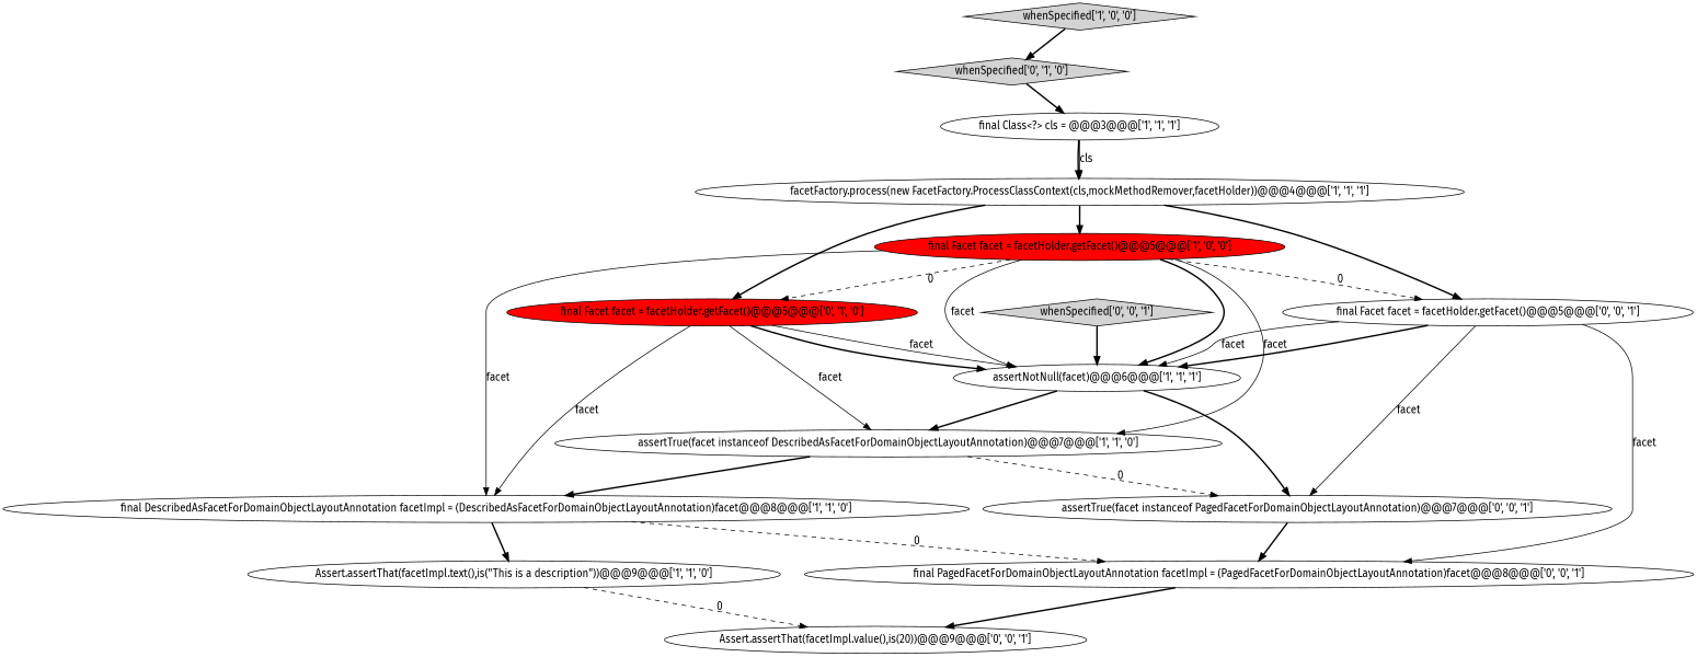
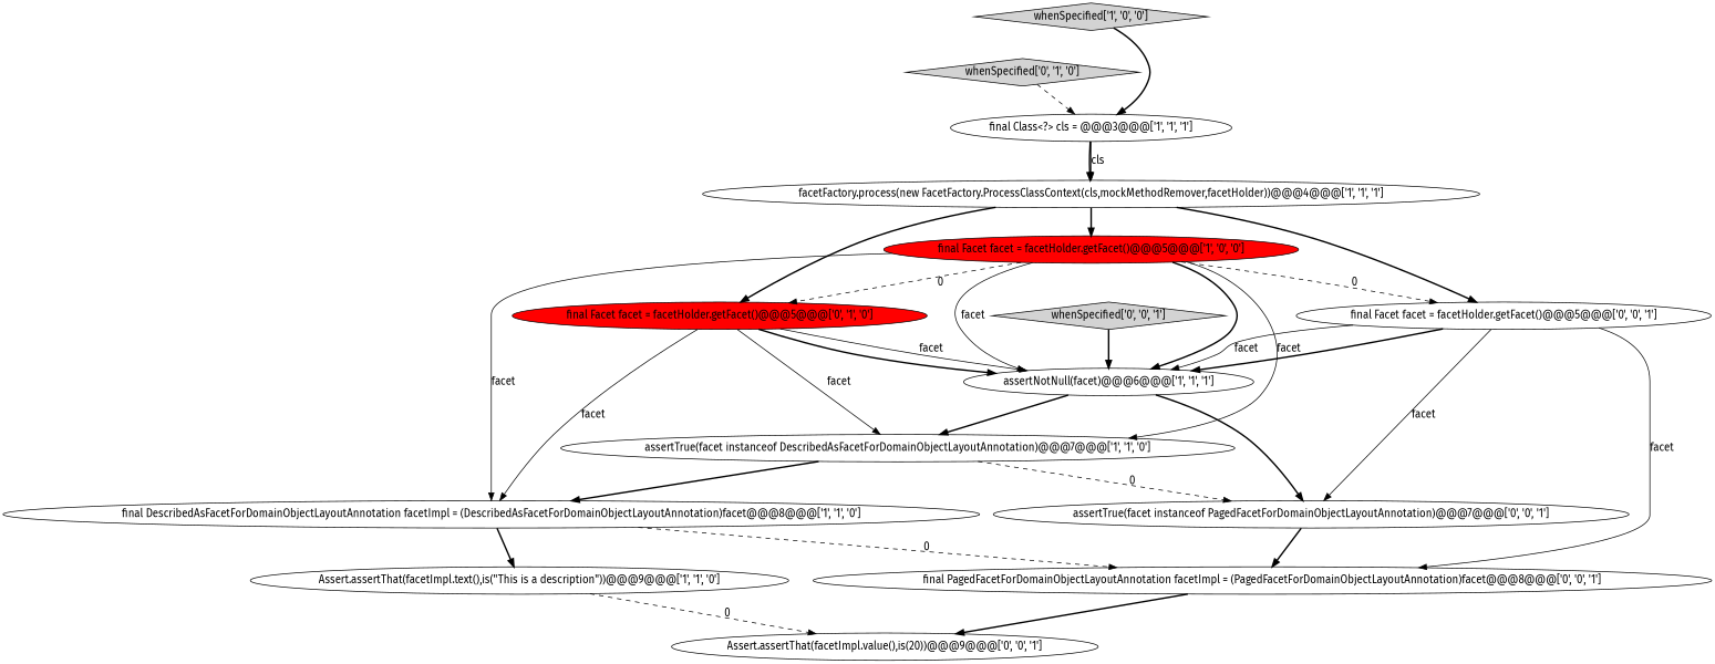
  digraph {
    fontname="Fira Sans"
    node [fillcolor=white fontname="Fira Sans" shape=ellipse style=filled]
    edge [fontname="Fira Sans" style=bold]
    n1 [label="facetFactory.process(new FacetFactory.ProcessClassContext(cls,mockMethodRemover,facetHolder))@@@4@@@['1', '1', '1']"]
    n2 [fillcolor=red label="final Facet facet = facetHolder.getFacet()@@@5@@@['0', '1', '0']"]
    n3 [label="final Facet facet = facetHolder.getFacet()@@@5@@@['0', '0', '1']"]
    n4 [fillcolor=red label="final Facet facet = facetHolder.getFacet()@@@5@@@['1', '0', '0']"]
    n5 [label="assertTrue(facet instanceof DescribedAsFacetForDomainObjectLayoutAnnotation)@@@7@@@['1', '1', '0']"]
    n6 [label="final DescribedAsFacetForDomainObjectLayoutAnnotation facetImpl = (DescribedAsFacetForDomainObjectLayoutAnnotation)facet@@@8@@@['1', '1', '0']"]
    n7 [label="assertNotNull(facet)@@@6@@@['1', '1', '1']"]
    n8 [label="assertTrue(facet instanceof PagedFacetForDomainObjectLayoutAnnotation)@@@7@@@['0', '0', '1']"]
    n9 [label="final PagedFacetForDomainObjectLayoutAnnotation facetImpl = (PagedFacetForDomainObjectLayoutAnnotation)facet@@@8@@@['0', '0', '1']"]
    n10 [fillcolor=lightgray label="whenSpecified['0', '1', '0']" shape=diamond]
    n11 [label="final Class<?> cls = @@@3@@@['1', '1', '1']"]
    n12 [label="Assert.assertThat(facetImpl.text(),is(\"This is a description\"))@@@9@@@['1', '1', '0']"]
    n13 [label="Assert.assertThat(facetImpl.value(),is(20))@@@9@@@['0', '0', '1']"]
    n14 [fillcolor=lightgray label="whenSpecified['1', '0', '0']" shape=diamond]
    n15 [fillcolor=lightgray label="whenSpecified['0', '0', '1']" shape=diamond]
    n1 -> n2
    n1 -> n3
    n1 -> n4
    n2 -> n5 [label=facet style=solid]
    n2 -> n6 [label=facet style=solid]
    n2 -> n7 [label=facet style=solid]
    n2 -> n7
    n3 -> n7
    n3 -> n7 [label=facet style=solid]
    n3 -> n8 [label=facet style=solid]
    n3 -> n9 [label=facet style=solid]
    n4 -> n2 [label=0 style=dashed]
    n4 -> n3 [label=0 style=dashed]
    n4 -> n5 [label=facet style=solid]
    n4 -> n6 [label=facet style=solid]
    n4 -> n7 [label=facet style=solid]
    n4 -> n7
    n5 -> n6
    n5 -> n8 [label=0 style=dashed]
    n6 -> n9 [label=0 style=dashed]
    n6 -> n12
    n7 -> n5
    n7 -> n8
    n8 -> n9
    n9 -> n13
-   n10 -> n11
+   n10 -> n11 [style=dashed]
    n11 -> n1
    n11 -> n1 [label=cls style=solid]
    n12 -> n13 [label=0 style=dashed]
-   n14 -> n10
+   n14 -> n11
    n15 -> n7
  }
